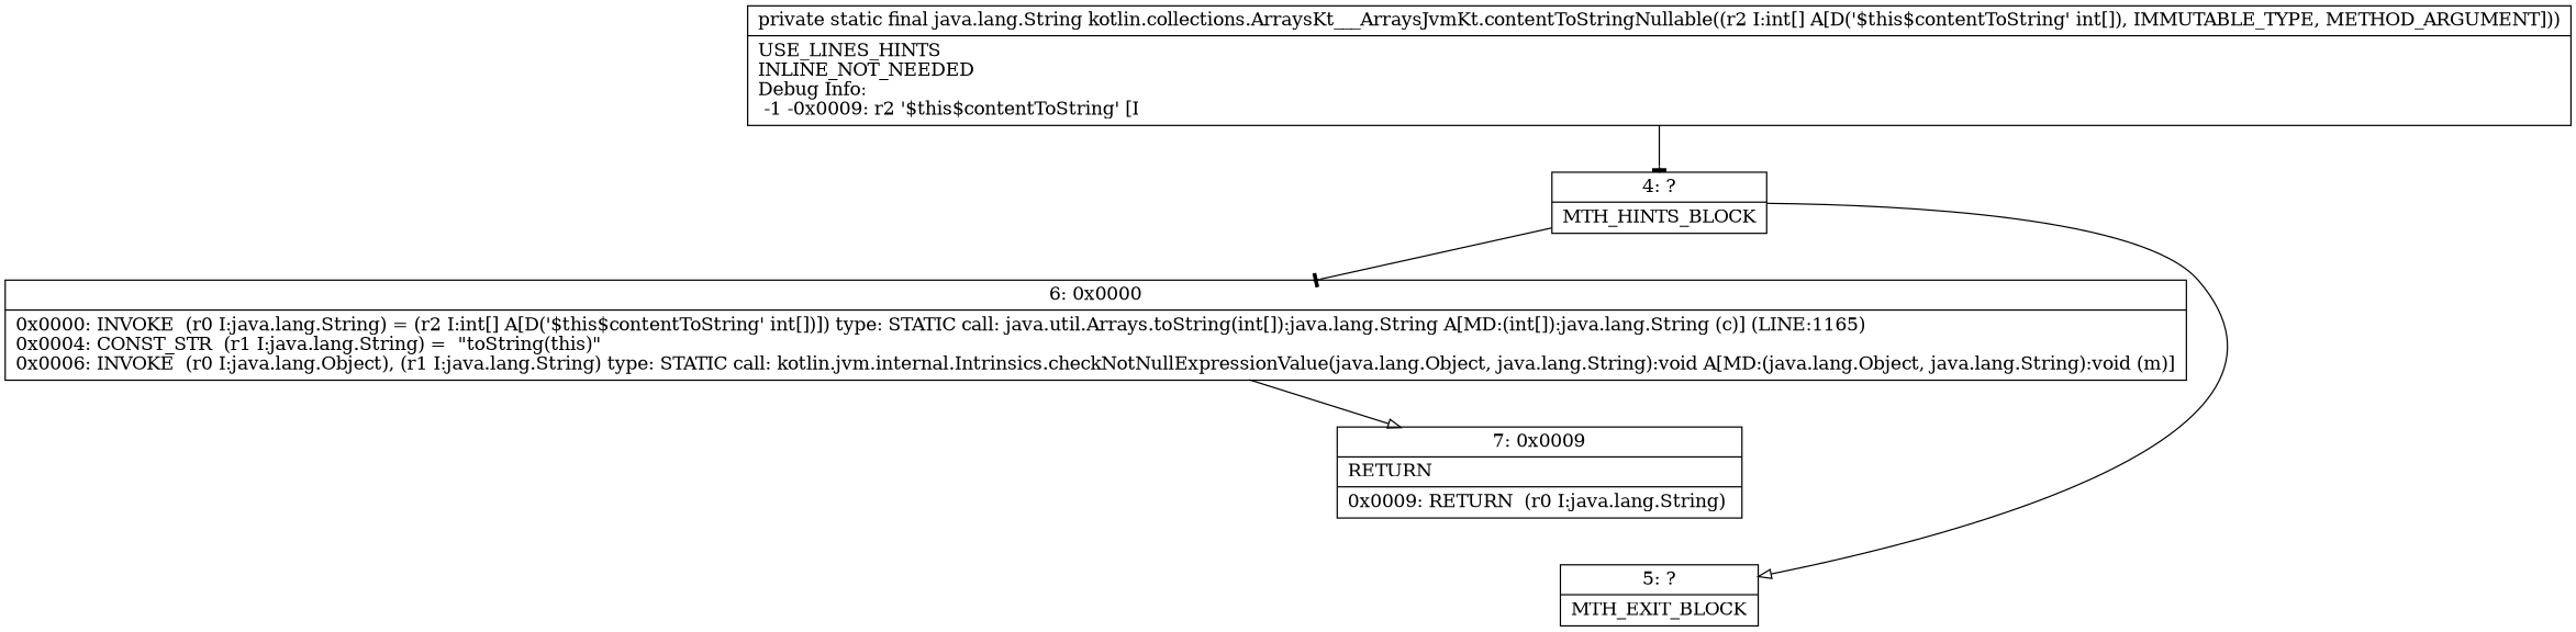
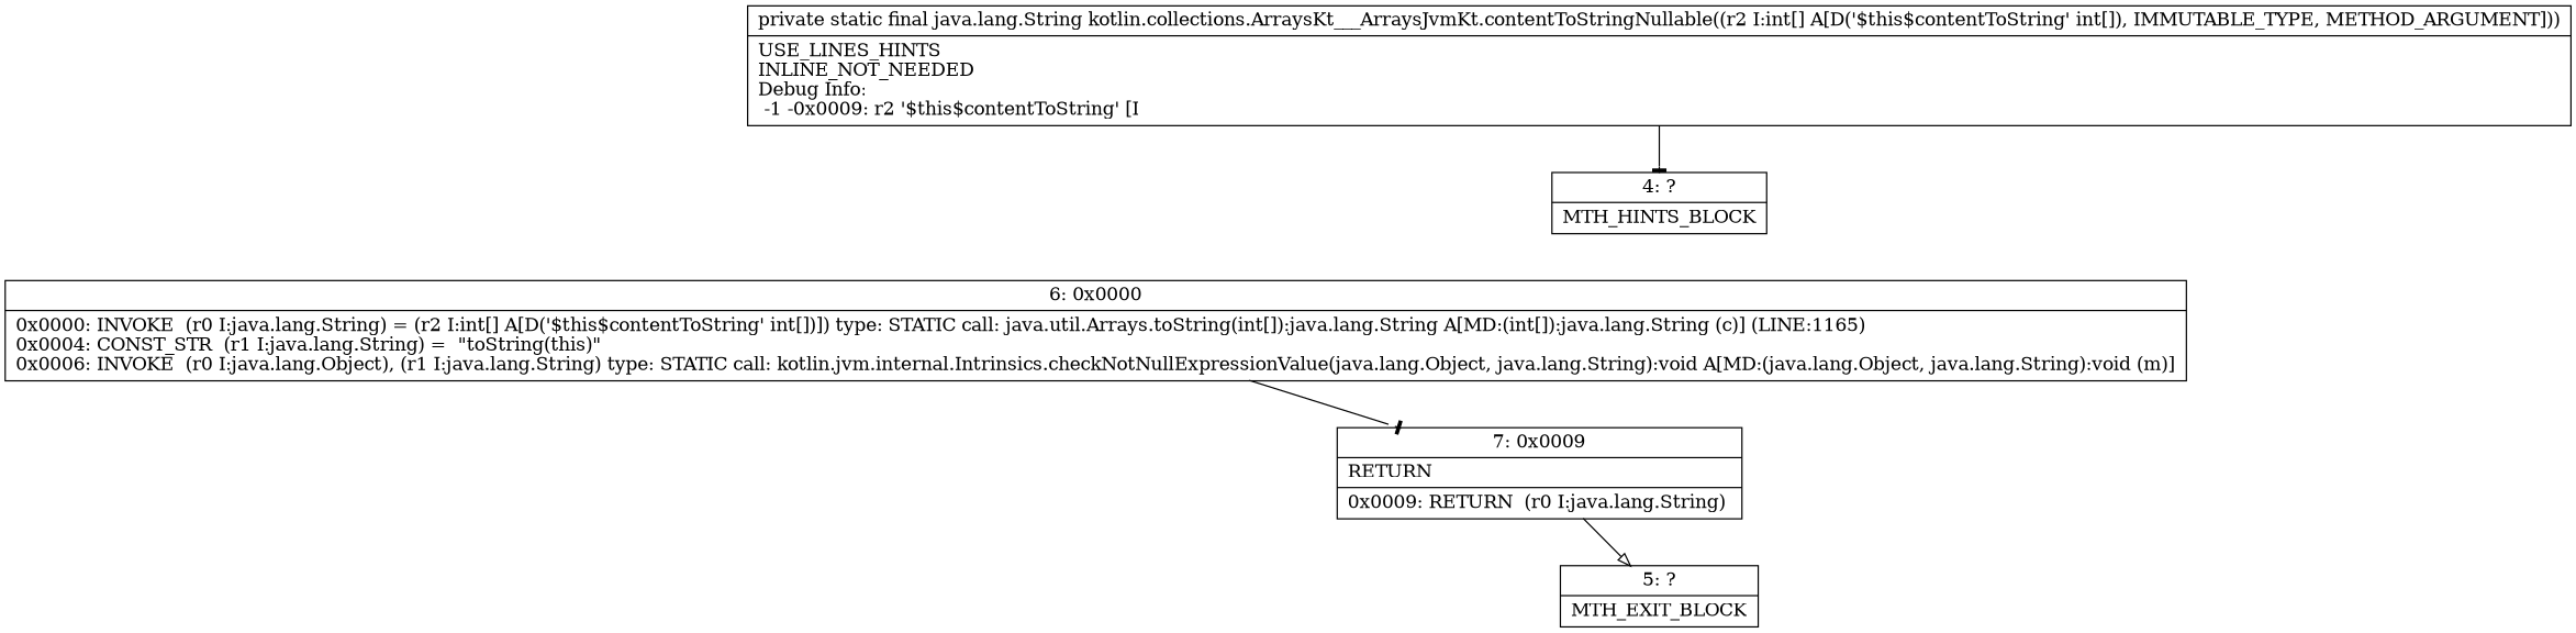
  digraph {
    node [shape=record]
    edge [arrowhead=tee]
    n1 [label="{4\:\ ?|MTH_HINTS_BLOCK\l}"]
    n2 [label="{6\:\ 0x0000|0x0000: INVOKE  (r0 I:java.lang.String) = (r2 I:int[] A[D('$this$contentToString' int[])]) type: STATIC call: java.util.Arrays.toString(int[]):java.lang.String A[MD:(int[]):java.lang.String (c)] (LINE:1165)\l0x0004: CONST_STR  (r1 I:java.lang.String) =  \"toString(this)\" \l0x0006: INVOKE  (r0 I:java.lang.Object), (r1 I:java.lang.String) type: STATIC call: kotlin.jvm.internal.Intrinsics.checkNotNullExpressionValue(java.lang.Object, java.lang.String):void A[MD:(java.lang.Object, java.lang.String):void (m)]\l}"]
    n3 [label="{7\:\ 0x0009|RETURN\l|0x0009: RETURN  (r0 I:java.lang.String) \l}"]
    n4 [label="{5\:\ ?|MTH_EXIT_BLOCK\l}"]
    n5 [label="{private static final java.lang.String kotlin.collections.ArraysKt___ArraysJvmKt.contentToStringNullable((r2 I:int[] A[D('$this$contentToString' int[]), IMMUTABLE_TYPE, METHOD_ARGUMENT]))  | USE_LINES_HINTS\lINLINE_NOT_NEEDED\lDebug Info:\l  \-1 \-0x0009: r2 '$this$contentToString' [I\l}"]
-   n1 -> n2
-   n2 -> n3 [arrowhead=onormal]
-   n1 -> n4 [arrowhead=onormal]
+   n2 -> n3
+   n3 -> n4 [arrowhead=onormal]
    n5 -> n1
  }
